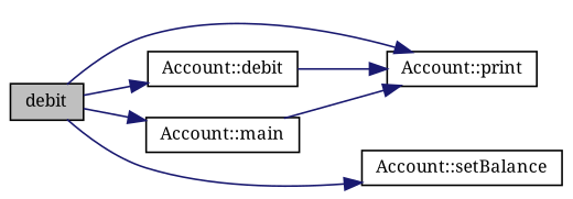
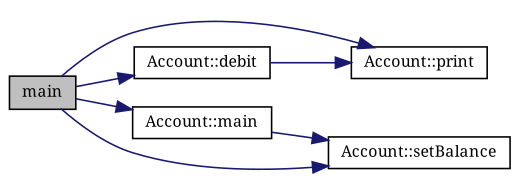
  digraph {
    fontname="Noto Serif"
    rankdir=LR
    node [color=black fillcolor=white fontname="Noto Serif" fontsize=10 shape=record style=filled]
    edge [color=midnightblue fontname="Noto Serif" fontsize=10 labelfontname=Helvetica labelfontsize=10 style=solid]
-   n1 [fillcolor=grey75 fontcolor=black height=0.2 label=debit width=0.4]
+   n1 [fillcolor=grey75 fontcolor=black height=0.2 label=main width=0.4]
    n2 [height=0.2 label="Account::print" width=0.4]
    n3 [height=0.2 label="Account::main" width=0.4]
    n4 [height=0.2 label="Account::setBalance" width=0.4]
    n5 [height=0.2 label="Account::debit" width=0.4]
    n1 -> n2
    n1 -> n3
    n1 -> n4
    n1 -> n5
-   n3 -> n2
+   n3 -> n4
    n5 -> n2
  }
